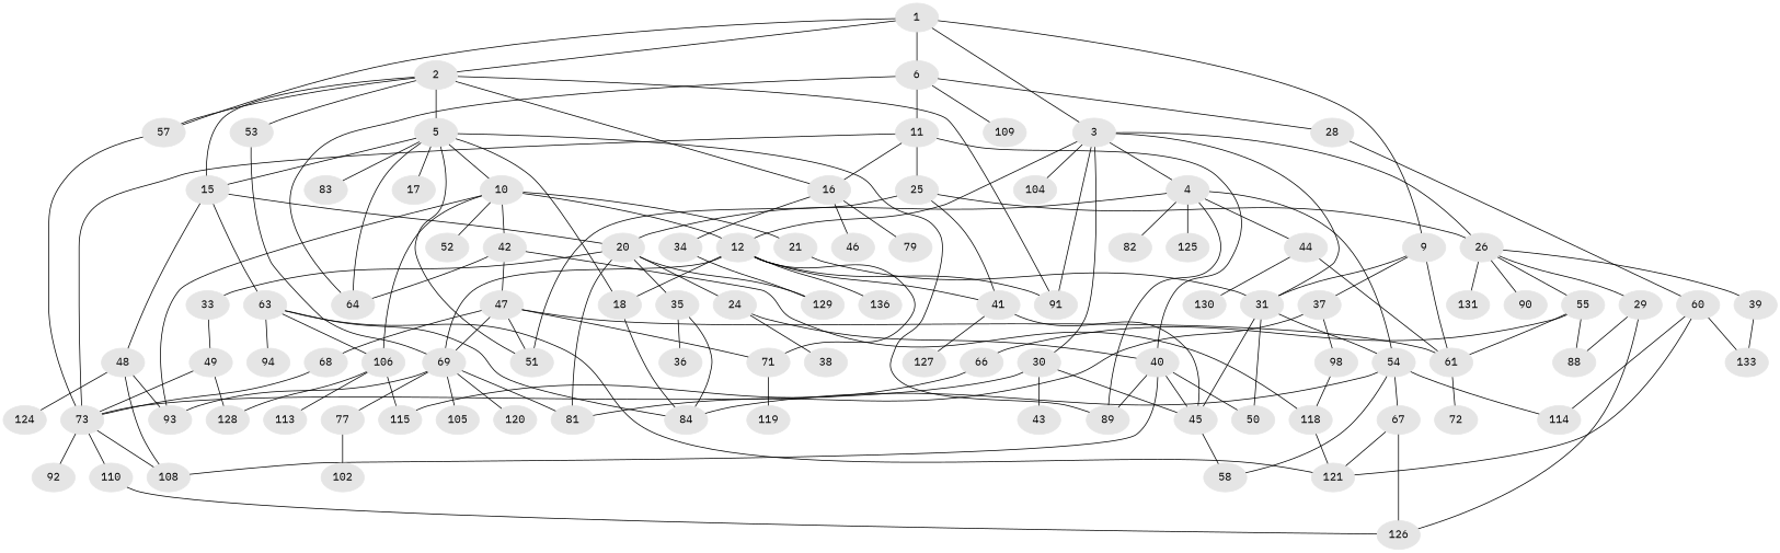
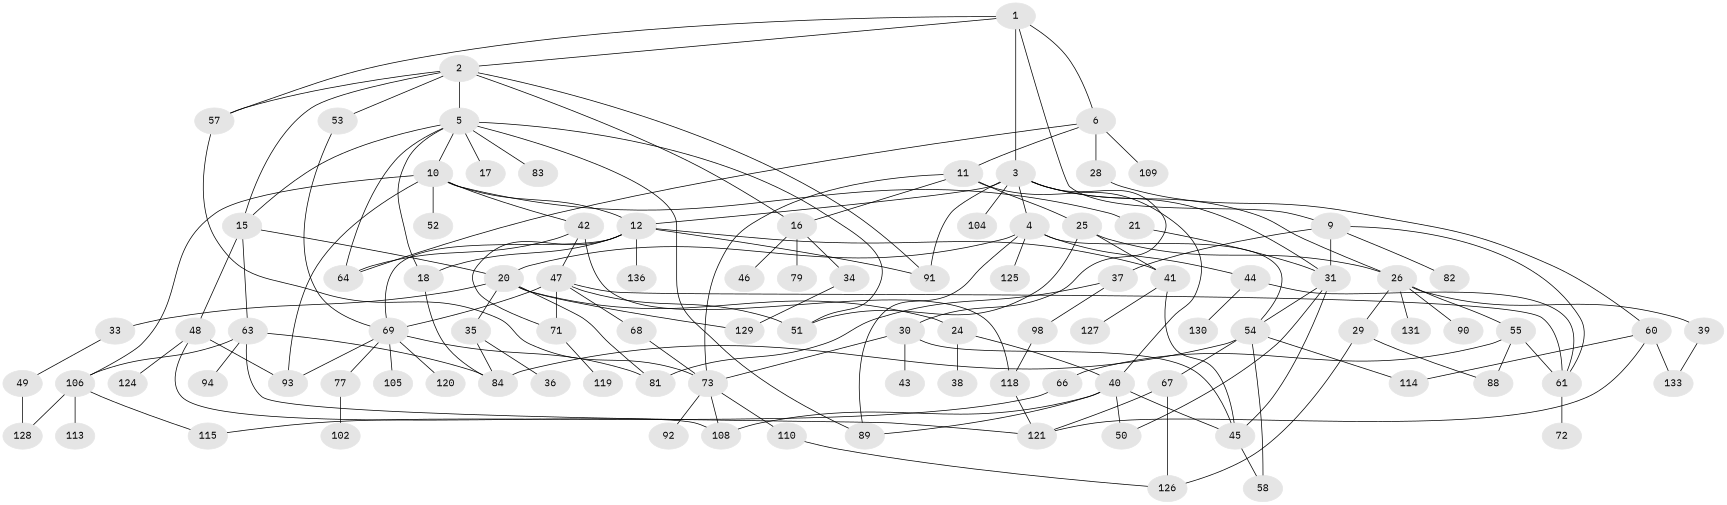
  graph {
    fontname="IBM Plex Mono"
    node [color=gray90 fontname="IBM Plex Mono" style=filled]
    edge [fontname="IBM Plex Mono"]
    1 [super="+123"]
    2 [super="+103"]
    3 [super="+8"]
    6 [super="+27"]
    9 [super="+19"]
    57 [super="+59"]
    5 [super="+7"]
    15 [super="+97"]
    16 [super="+70"]
    53
    91
    4 [super="+14"]
    12 [super="+76"]
    26 [super="+78"]
    30 [super="+62"]
    31 [super="+35"]
    104
    64 [super="+75"]
    11 [super="+13"]
    28
    109
    37 [super="+65"]
    61 [super="+135"]
    82
    73 [super="+80"]
    89 [super="+134"]
    10 [super="+112"]
    17
    18
    51 [super="+101"]
    83
    20 [super="+22"]
    n33 [label=63 super="+96"]
    48 [super="+111"]
    34
    46 [super="+122"]
    79 [super="+87"]
    69 [super="+74"]
    44
    54 [super="+86"]
    125
    41 [super="+132"]
    71
    136
    29 [super="+117"]
    39
    55 [super="+63"]
    90
    131
    43
    45 [super="+95"]
    50
    24
    n54 [label=35]
    33
    81
    129
    130
    84 [super="+138"]
    58
    67 [super="+100"]
    114
    21 [super="+107"]
    42 [super="+99"]
    n65 [label=52]
    93
    106 [super="+137"]
    25
    40 [super="+52"]
    60
    98
    72
    47
    118
    128
    115
    113
    108 [super="+139"]
    92
    110 [super="+116"]
    127
    77
    105
    120
    119
    94
    121
    124
    38
    36
    49
    88
    126
    133
    66
    68 [super="+85"]
    102
    1 -- 2
    1 -- 3
    1 -- 6
    1 -- 9
    1 -- 57
    2 -- 57
    2 -- 5
    2 -- 15
    2 -- 16
    2 -- 53
    2 -- 91
    3 -- 91
    3 -- 4
    3 -- 12
    3 -- 26
    3 -- 30
    3 -- 31
    3 -- 104
    6 -- 64
    6 -- 11 [weight=2]
    6 -- 28
    6 -- 109
    9 -- 31
    9 -- 37
    9 -- 61
-   4 -- 82
+   9 -- 82
    57 -- 73
    5 -- 15
    5 -- 64
    5 -- 89
    5 -- 10
    5 -- 17
    5 -- 18
    5 -- 51
    5 -- 83
    15 -- 20
    15 -- n33 [weight=2]
    15 -- 48
    16 -- 34
    16 -- 46
    16 -- 79
    53 -- 69
    4 -- 89
    4 -- 20
    4 -- 44
    4 -- 54
    4 -- 125
    12 -- 91
    12 -- 18
    12 -- 69
    12 -- 41
    12 -- 71
    12 -- 136
    26 -- 29
    26 -- 39
    26 -- 55
    26 -- 90
    26 -- 131
    30 -- 73
    30 -- 43
    30 -- 45
    31 -- 54
    31 -- 45
    31 -- 50
    11 -- 16
    11 -- 73
    11 -- 25
    11 -- 40
    28 -- 60
    37 -- 81
    37 -- 98
    61 -- 72
    73 -- 108
    73 -- 92
    73 -- 110
    10 -- 12
    10 -- 21
    10 -- 42
    10 -- n65
    10 -- 93
    10 -- 106
    18 -- 84
    20 -- 24
    20 -- n54
    20 -- 33 [weight=2]
    20 -- 81
    20 -- 129
    n33 -- 84
    n33 -- 106
    n33 -- 94
    n33 -- 121
    48 -- 93
    48 -- 108
    48 -- 124
    34 -- 129
    69 -- 81
    69 -- 93
    69 -- 77
    69 -- 105
    69 -- 120
    44 -- 61
    44 -- 130
    54 -- 84
    54 -- 58
    54 -- 67
    54 -- 114
    41 -- 45
    41 -- 127
    71 -- 119
    29 -- 88
    29 -- 126
    39 -- 133
    55 -- 61
    55 -- 88
    55 -- 66
    45 -- 58
    24 -- 40
    24 -- 38
    n54 -- 84
    n54 -- 36
    33 -- 49
    67 -- 121
    67 -- 126
    21 -- 31
    42 -- 64
    42 -- 47
    42 -- 118
    106 -- 128
    106 -- 115
    106 -- 113
    25 -- 26
    25 -- 51
    25 -- 41
    40 -- 89
    40 -- 45
    40 -- 50
    40 -- 108
    60 -- 114
    60 -- 121
    60 -- 133
    98 -- 118
    47 -- 61
    47 -- 51
    47 -- 69
    47 -- 71
    47 -- 68
    118 -- 121
    110 -- 126
    77 -- 102
-   49 -- 73
    49 -- 128
    66 -- 115
    68 -- 73
  }
